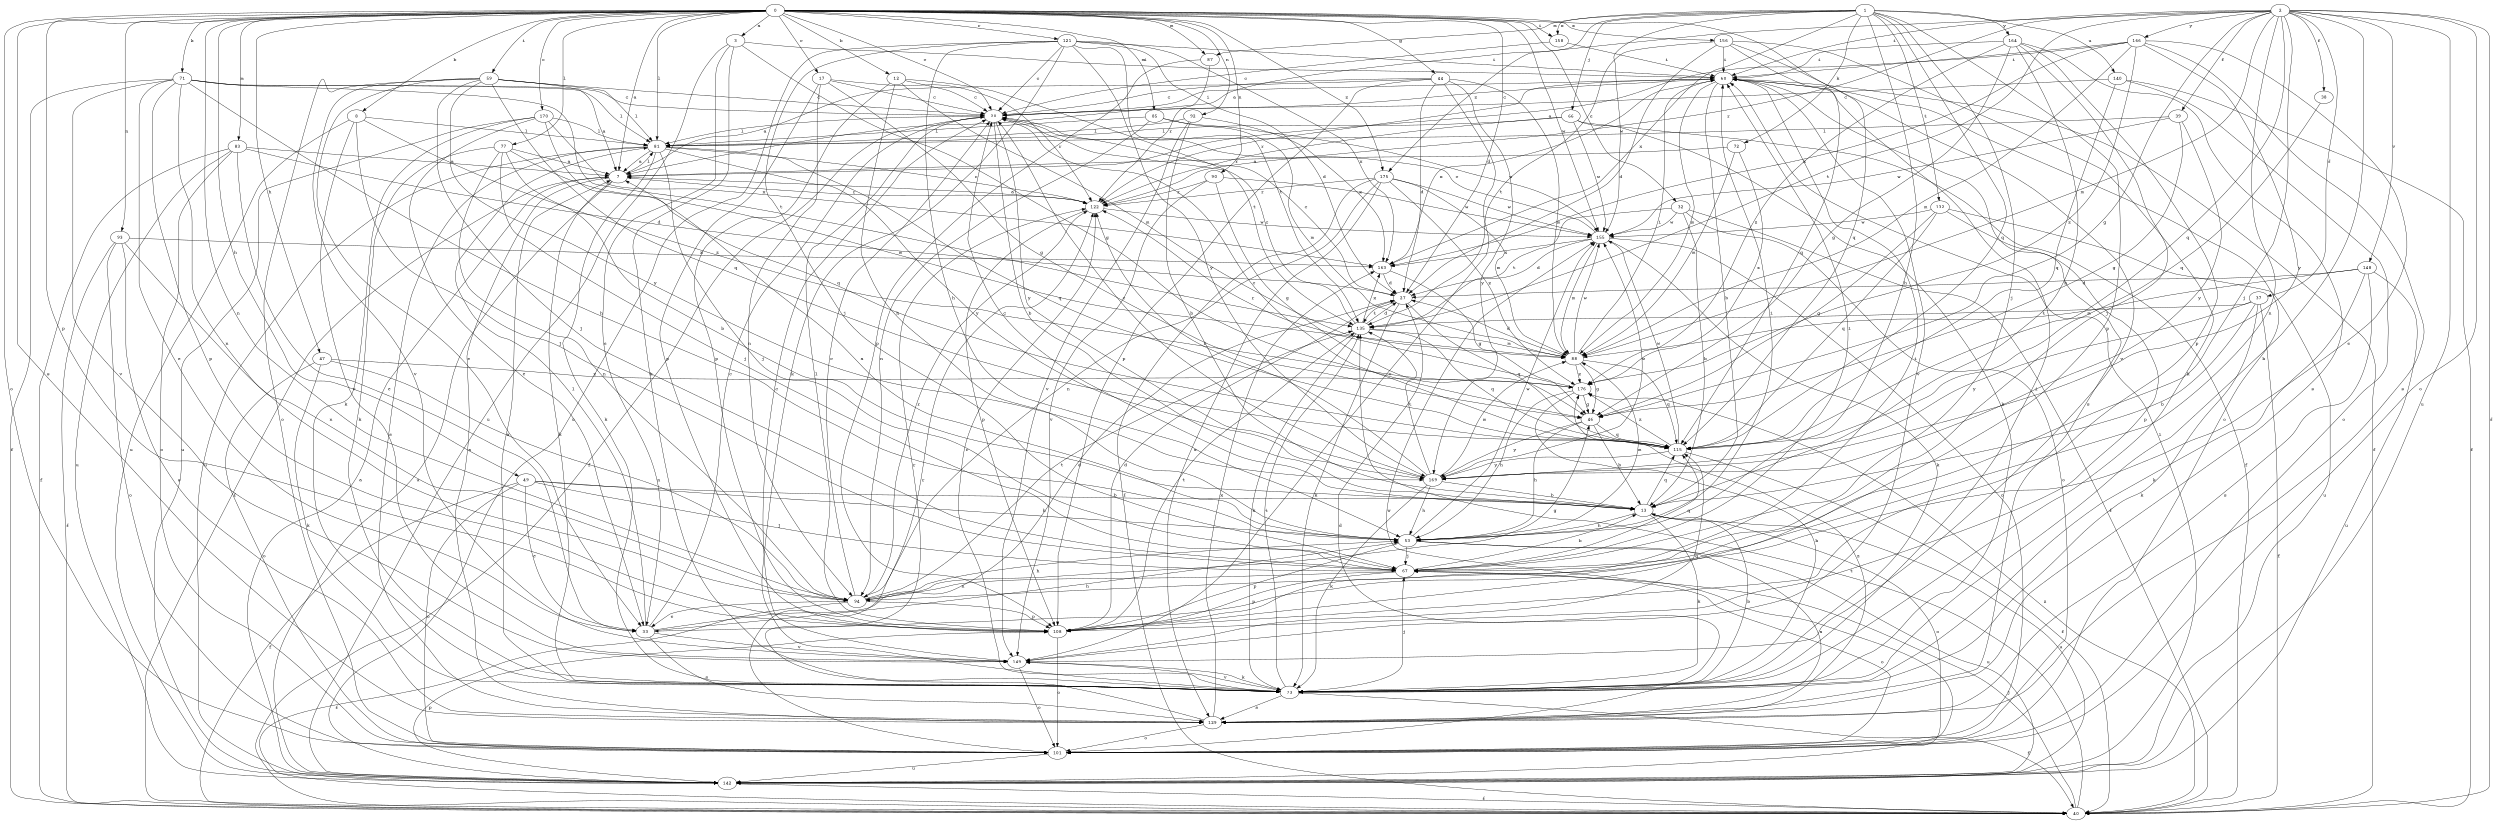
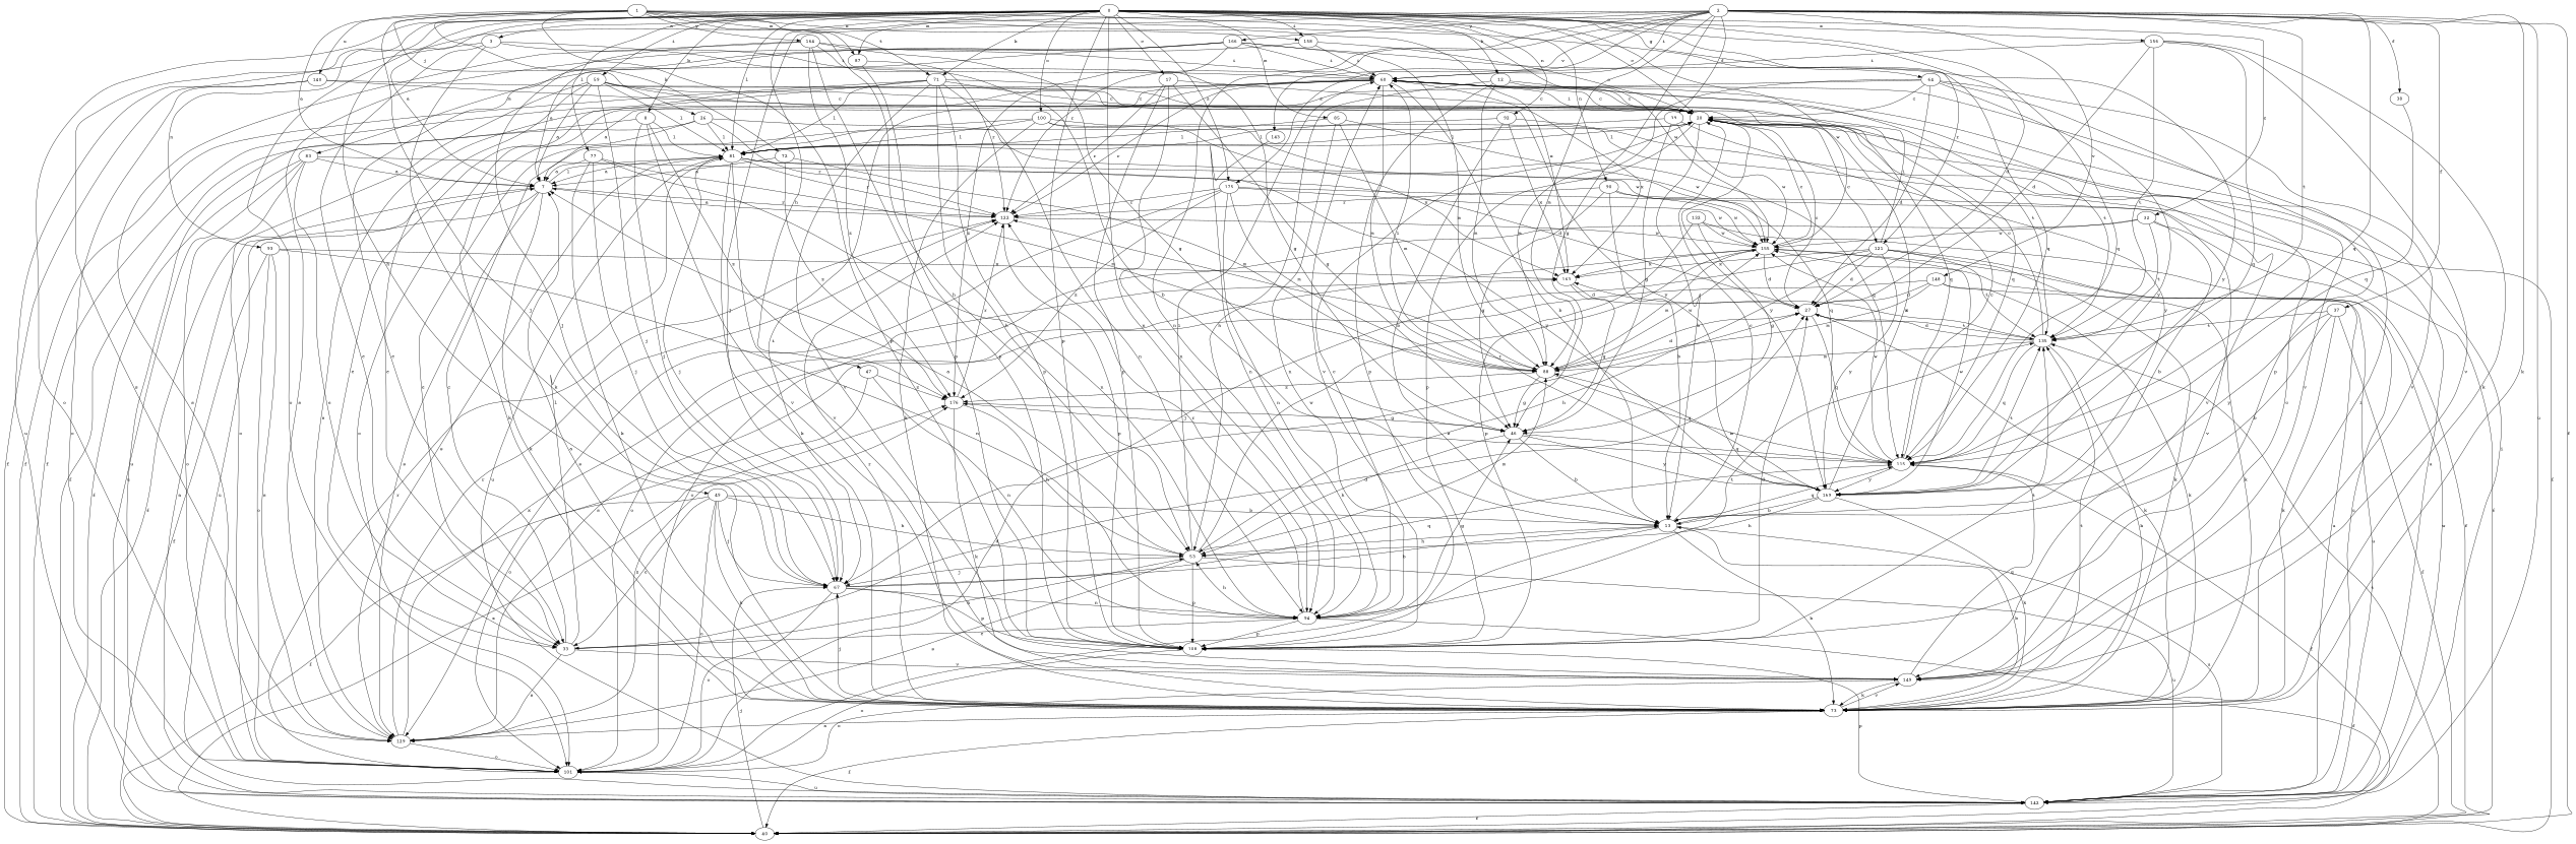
  strict digraph {
    fontname="Courier Prime"
    node [fontname="Courier Prime"]
    edge [fontname="Courier Prime"]
    0
    3
    7
    8
    12
    17
    20
    27
    32
-   44
+   44 [label=64]
    47
    49
    59
    71
    77
    81
    83
    85
    87
    90
    92
    93
    94
-   100 [label=170]
+   100
    101
    108
    115
    121
    129
    155
    156
    175
    158
    60
    46
    73
    142
    33
    40
    122
    67
    149
    176
    53
    88
    135
    13
    169
    163
    1
-   66
+   66 [label=26]
    72
    132
    140
    164
    2
    37
    38
    39
+   143
    148
    166
    0 -> 3 [label=a]
    0 -> 7 [label=a]
    0 -> 8 [label=b]
    0 -> 12 [label=b]
    0 -> 17 [label=c]
    0 -> 20 [label=c]
    0 -> 27 [label=d]
    0 -> 32 [label=e]
    0 -> 44 [label=g]
    0 -> 47 [label=h]
    0 -> 49 [label=h]
    0 -> 59 [label=i]
    0 -> 71 [label=k]
    0 -> 77 [label=l]
    0 -> 81 [label=l]
-   0 -> 83 [label=m]
+   158 -> 83 [label=m]
    0 -> 85 [label=m]
    0 -> 87 [label=m]
    0 -> 90 [label=n]
    0 -> 92 [label=n]
    0 -> 93 [label=n]
    0 -> 94 [label=n]
    0 -> 100 [label=o]
    0 -> 101 [label=o]
    0 -> 108 [label=p]
    0 -> 115 [label=q]
    0 -> 121 [label=r]
    0 -> 129 [label=s]
    0 -> 155 [label=w]
    0 -> 156 [label=x]
    0 -> 175 [label=z]
    0 -> 158 [label=i]
    3 -> 60 [label=i]
    3 -> 46 [label=g]
    3 -> 73 [label=k]
    3 -> 142 [label=u]
    3 -> 33 [label=e]
    7 -> 81 [label=l]
    7 -> 129 [label=s]
    7 -> 73 [label=k]
    7 -> 142 [label=u]
    7 -> 40 [label=f]
    7 -> 122 [label=r]
    8 -> 81 [label=l]
    8 -> 142 [label=u]
    8 -> 67 [label=j]
    8 -> 149 [label=v]
    8 -> 176 [label=z]
    12 -> 20 [label=c]
    12 -> 108 [label=p]
    12 -> 53 [label=h]
    12 -> 88 [label=m]
    12 -> 135 [label=t]
    17 -> 20 [label=c]
    17 -> 94 [label=n]
    17 -> 108 [label=p]
    17 -> 46 [label=g]
    17 -> 122 [label=r]
    20 -> 81 [label=l]
-   20 -> 108 [label=l]
+   20 -> 108 [label=p]
    20 -> 60 [label=i]
    20 -> 40 [label=f]
    20 -> 13 [label=b]
    20 -> 169 [label=y]
    27 -> 20 [label=c]
    27 -> 115 [label=q]
    27 -> 73 [label=k]
    27 -> 135 [label=t]
    32 -> 101 [label=o]
    32 -> 155 [label=w]
    32 -> 40 [label=f]
    32 -> 135 [label=t]
    32 -> 13 [label=b]
    44 -> 7 [label=a]
    44 -> 20 [label=c]
    44 -> 27 [label=d]
    44 -> 108 [label=p]
    44 -> 149 [label=v]
    44 -> 88 [label=m]
    44 -> 169 [label=y]
    47 -> 94 [label=n]
    47 -> 101 [label=o]
    47 -> 176 [label=z]
    49 -> 101 [label=o]
-   47 -> 73 [label=k]
+   49 -> 73 [label=k]
    49 -> 33 [label=e]
    49 -> 40 [label=f]
    49 -> 67 [label=j]
    49 -> 53 [label=h]
    49 -> 13 [label=b]
    59 -> 7 [label=a]
    59 -> 20 [label=c]
    59 -> 81 [label=l]
    59 -> 101 [label=o]
    59 -> 115 [label=q]
    59 -> 33 [label=e]
    59 -> 67 [label=j]
-   59 -> 149 [label=v]
+   81 -> 149 [label=v]
    59 -> 169 [label=y]
    71 -> 20 [label=c]
    71 -> 81 [label=l]
    71 -> 94 [label=n]
    71 -> 108 [label=p]
    71 -> 33 [label=e]
    71 -> 40 [label=f]
    71 -> 149 [label=v]
    71 -> 53 [label=h]
    71 -> 135 [label=t]
    77 -> 7 [label=a]
    77 -> 94 [label=n]
    77 -> 73 [label=k]
    77 -> 67 [label=j]
    77 -> 88 [label=m]
-   77 -> 13 [label=b]
+   90 -> 13 [label=b]
    81 -> 7 [label=a]
    81 -> 115 [label=q]
    81 -> 129 [label=s]
    81 -> 73 [label=k]
    81 -> 142 [label=u]
    81 -> 122 [label=r]
    81 -> 67 [label=j]
    81 -> 169 [label=y]
    83 -> 7 [label=a]
    83 -> 27 [label=d]
    83 -> 101 [label=o]
    83 -> 142 [label=u]
    83 -> 33 [label=e]
    83 -> 40 [label=f]
    85 -> 81 [label=l]
    85 -> 94 [label=n]
    85 -> 155 [label=w]
    85 -> 88 [label=m]
    87 -> 108 [label=p]
    87 -> 122 [label=r]
    90 -> 155 [label=w]
    90 -> 46 [label=g]
    90 -> 122 [label=r]
    90 -> 149 [label=v]
    92 -> 81 [label=l]
    92 -> 149 [label=v]
    92 -> 13 [label=b]
    92 -> 163 [label=x]
    93 -> 94 [label=n]
    93 -> 101 [label=o]
    93 -> 129 [label=s]
    93 -> 40 [label=f]
    93 -> 163 [label=x]
    94 -> 20 [label=c]
    94 -> 108 [label=p]
    94 -> 46 [label=g]
    94 -> 33 [label=e]
    94 -> 40 [label=f]
    94 -> 122 [label=r]
    94 -> 53 [label=h]
    94 -> 135 [label=t]
    100 -> 81 [label=l]
    100 -> 115 [label=q]
    100 -> 73 [label=k]
    100 -> 142 [label=u]
    100 -> 33 [label=e]
    100 -> 163 [label=x]
    101 -> 27 [label=d]
    101 -> 142 [label=u]
    101 -> 122 [label=r]
    108 -> 27 [label=d]
    108 -> 101 [label=o]
-   108 -> 60 [label=i]
+   108 -> 60 [label=v]
    108 -> 135 [label=t]
    115 -> 20 [label=c]
    115 -> 155 [label=w]
    115 -> 40 [label=f]
    115 -> 176 [label=z]
    115 -> 169 [label=y]
-   121 -> 20 [label=c]
+   20 -> 121 [label=c]
    121 -> 27 [label=d]
    121 -> 60 [label=i]
    121 -> 73 [label=k]
    121 -> 142 [label=u]
    121 -> 67 [label=j]
    121 -> 53 [label=h]
    121 -> 135 [label=t]
    121 -> 169 [label=y]
    121 -> 163 [label=x]
    129 -> 101 [label=o]
    129 -> 122 [label=r]
    129 -> 176 [label=z]
    129 -> 163 [label=x]
    155 -> 20 [label=c]
    155 -> 27 [label=d]
    155 -> 101 [label=o]
    155 -> 73 [label=k]
    155 -> 88 [label=m]
    155 -> 163 [label=x]
    156 -> 27 [label=d]
    156 -> 115 [label=q]
    156 -> 60 [label=i]
    156 -> 73 [label=k]
    156 -> 149 [label=v]
    156 -> 135 [label=t]
    175 -> 94 [label=n]
    175 -> 129 [label=s]
    175 -> 155 [label=w]
    175 -> 40 [label=f]
    175 -> 122 [label=r]
    175 -> 176 [label=z]
    175 -> 88 [label=m]
    158 -> 20 [label=c]
    158 -> 60 [label=i]
    60 -> 20 [label=c]
    60 -> 101 [label=o]
    60 -> 129 [label=s]
    60 -> 40 [label=f]
    60 -> 122 [label=r]
    60 -> 149 [label=v]
    60 -> 88 [label=m]
    60 -> 13 [label=b]
    60 -> 163 [label=x]
    46 -> 115 [label=q]
    46 -> 53 [label=h]
    46 -> 13 [label=b]
    46 -> 169 [label=y]
    73 -> 7 [label=a]
    73 -> 129 [label=s]
    73 -> 60 [label=i]
    73 -> 40 [label=f]
    73 -> 122 [label=r]
    73 -> 67 [label=j]
    73 -> 149 [label=v]
    73 -> 135 [label=t]
    73 -> 13 [label=b]
    142 -> 7 [label=a]
    142 -> 108 [label=p]
    142 -> 155 [label=w]
    142 -> 60 [label=i]
    142 -> 40 [label=f]
    33 -> 20 [label=c]
    33 -> 27 [label=d]
    33 -> 81 [label=l]
    33 -> 129 [label=s]
    33 -> 149 [label=v]
    33 -> 53 [label=h]
    40 -> 67 [label=j]
    40 -> 176 [label=z]
    40 -> 135 [label=t]
    122 -> 7 [label=a]
    122 -> 108 [label=p]
    122 -> 155 [label=w]
    67 -> 94 [label=n]
    67 -> 101 [label=o]
    67 -> 108 [label=p]
    67 -> 115 [label=q]
-   67 -> 60 [label=i]
+   60 -> 67 [label=i]
    67 -> 13 [label=b]
    149 -> 20 [label=c]
    149 -> 101 [label=o]
    149 -> 115 [label=q]
    149 -> 73 [label=k]
    176 -> 46 [label=g]
    176 -> 73 [label=k]
    176 -> 122 [label=r]
    176 -> 53 [label=h]
    53 -> 7 [label=a]
    53 -> 108 [label=p]
    53 -> 129 [label=s]
    53 -> 155 [label=w]
    53 -> 60 [label=i]
    53 -> 142 [label=u]
    53 -> 67 [label=j]
    53 -> 88 [label=m]
    88 -> 27 [label=d]
    88 -> 115 [label=q]
    88 -> 155 [label=w]
    88 -> 60 [label=i]
    88 -> 46 [label=g]
    88 -> 176 [label=z]
    135 -> 20 [label=c]
    135 -> 27 [label=d]
    135 -> 115 [label=q]
    135 -> 73 [label=k]
    135 -> 88 [label=m]
    135 -> 163 [label=x]
    13 -> 20 [label=c]
    13 -> 101 [label=o]
    13 -> 115 [label=q]
    13 -> 73 [label=k]
    13 -> 142 [label=u]
    13 -> 53 [label=h]
    169 -> 20 [label=c]
    169 -> 155 [label=w]
    169 -> 73 [label=k]
    169 -> 122 [label=r]
    169 -> 53 [label=h]
    169 -> 88 [label=m]
    169 -> 135 [label=t]
    169 -> 13 [label=b]
    163 -> 27 [label=d]
    163 -> 46 [label=g]
    1 -> 7 [label=a]
    1 -> 87 [label=m]
    1 -> 108 [label=p]
    1 -> 115 [label=q]
    1 -> 155 [label=w]
    1 -> 158 [label=x]
    1 -> 67 [label=j]
    1 -> 53 [label=h]
    1 -> 163 [label=x]
    1 -> 66 [label=j]
    1 -> 72 [label=k]
-   1 -> 132 [label=t]
+   1 -> 71 [label=t]
    1 -> 140 [label=u]
    1 -> 164 [label=y]
    66 -> 81 [label=l]
    66 -> 155 [label=w]
    66 -> 73 [label=k]
    66 -> 40 [label=f]
    66 -> 122 [label=r]
    72 -> 7 [label=a]
    72 -> 176 [label=z]
    72 -> 88 [label=m]
    132 -> 108 [label=p]
-   132 -> 115 [label=q]
    132 -> 155 [label=w]
    132 -> 46 [label=g]
    132 -> 142 [label=u]
    140 -> 20 [label=c]
    140 -> 101 [label=o]
    140 -> 115 [label=q]
    140 -> 40 [label=f]
    164 -> 108 [label=p]
    164 -> 129 [label=s]
    164 -> 60 [label=i]
    164 -> 46 [label=g]
    164 -> 67 [label=j]
    164 -> 176 [label=z]
    164 -> 13 [label=b]
    2 -> 94 [label=n]
    2 -> 101 [label=o]
    2 -> 115 [label=q]
    2 -> 175 [label=z]
    2 -> 60 [label=i]
    2 -> 46 [label=g]
    2 -> 73 [label=k]
    2 -> 142 [label=u]
    2 -> 40 [label=f]
    2 -> 122 [label=r]
    2 -> 67 [label=j]
    2 -> 88 [label=m]
    2 -> 135 [label=t]
    2 -> 37 [label=f]
    2 -> 38 [label=f]
    2 -> 39 [label=f]
+   2 -> 143 [label=v]
    2 -> 148 [label=v]
    2 -> 166 [label=y]
    37 -> 73 [label=k]
    37 -> 40 [label=f]
    37 -> 135 [label=t]
    37 -> 13 [label=b]
    37 -> 169 [label=y]
    38 -> 115 [label=q]
    39 -> 81 [label=l]
    39 -> 155 [label=w]
    39 -> 46 [label=g]
    39 -> 169 [label=y]
+   143 -> 94 [label=n]
    148 -> 27 [label=d]
    148 -> 129 [label=s]
    148 -> 73 [label=k]
    148 -> 142 [label=u]
    148 -> 88 [label=m]
    166 -> 7 [label=a]
    166 -> 129 [label=s]
    166 -> 60 [label=i]
    166 -> 33 [label=e]
    166 -> 176 [label=z]
    166 -> 88 [label=m]
    166 -> 169 [label=y]
-   166 -> 163 [label=x]
  }
